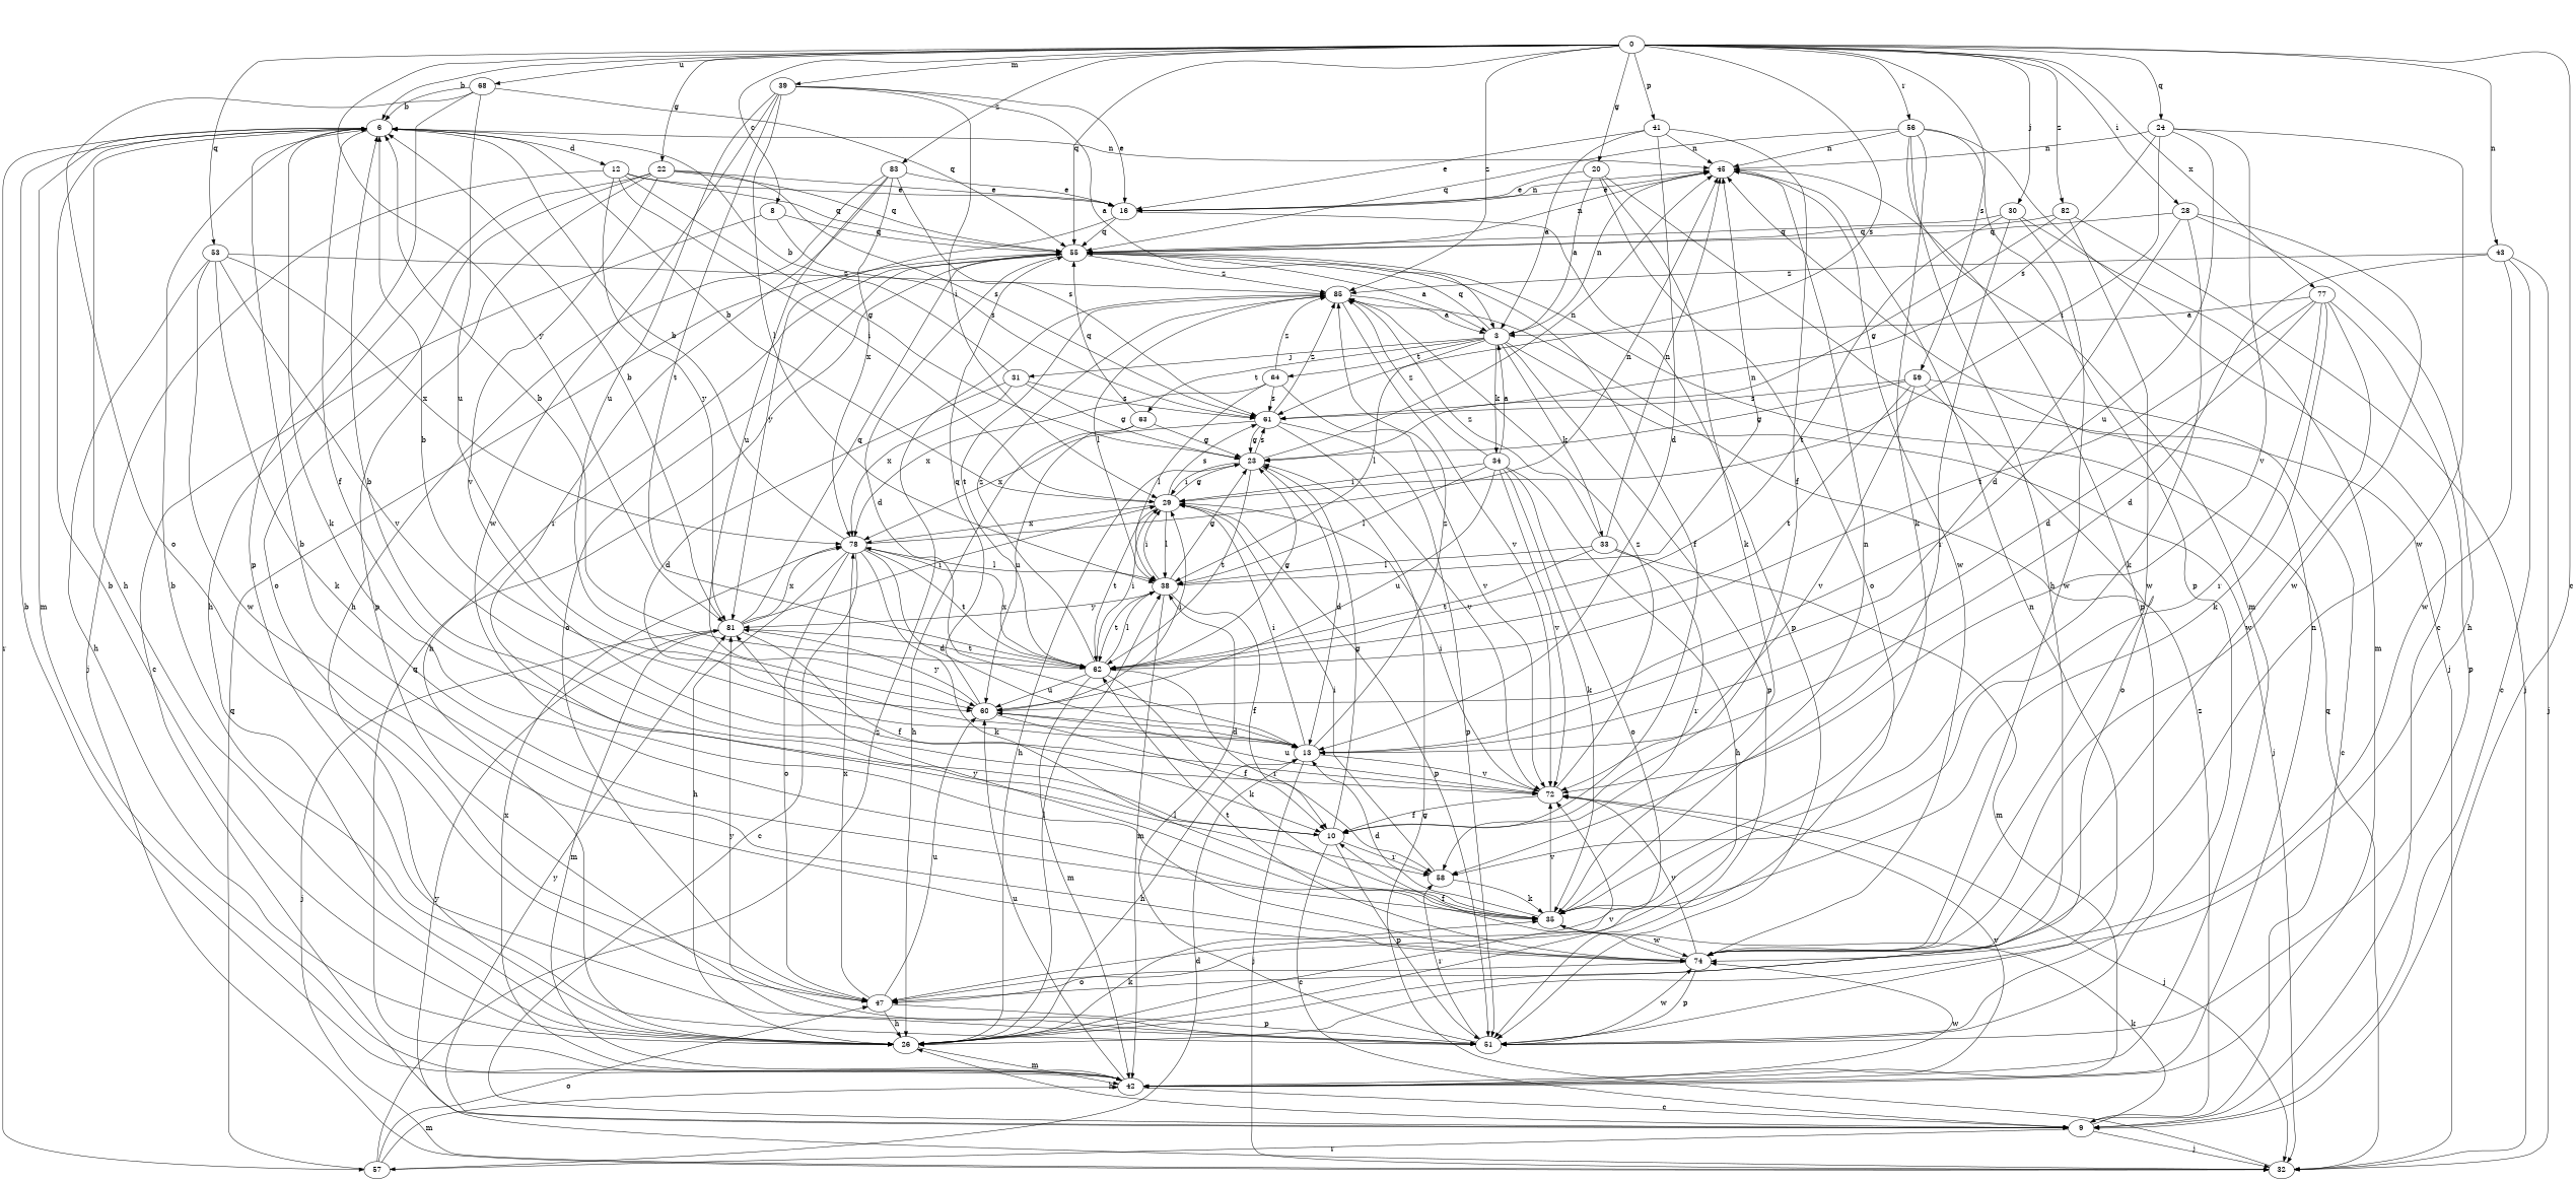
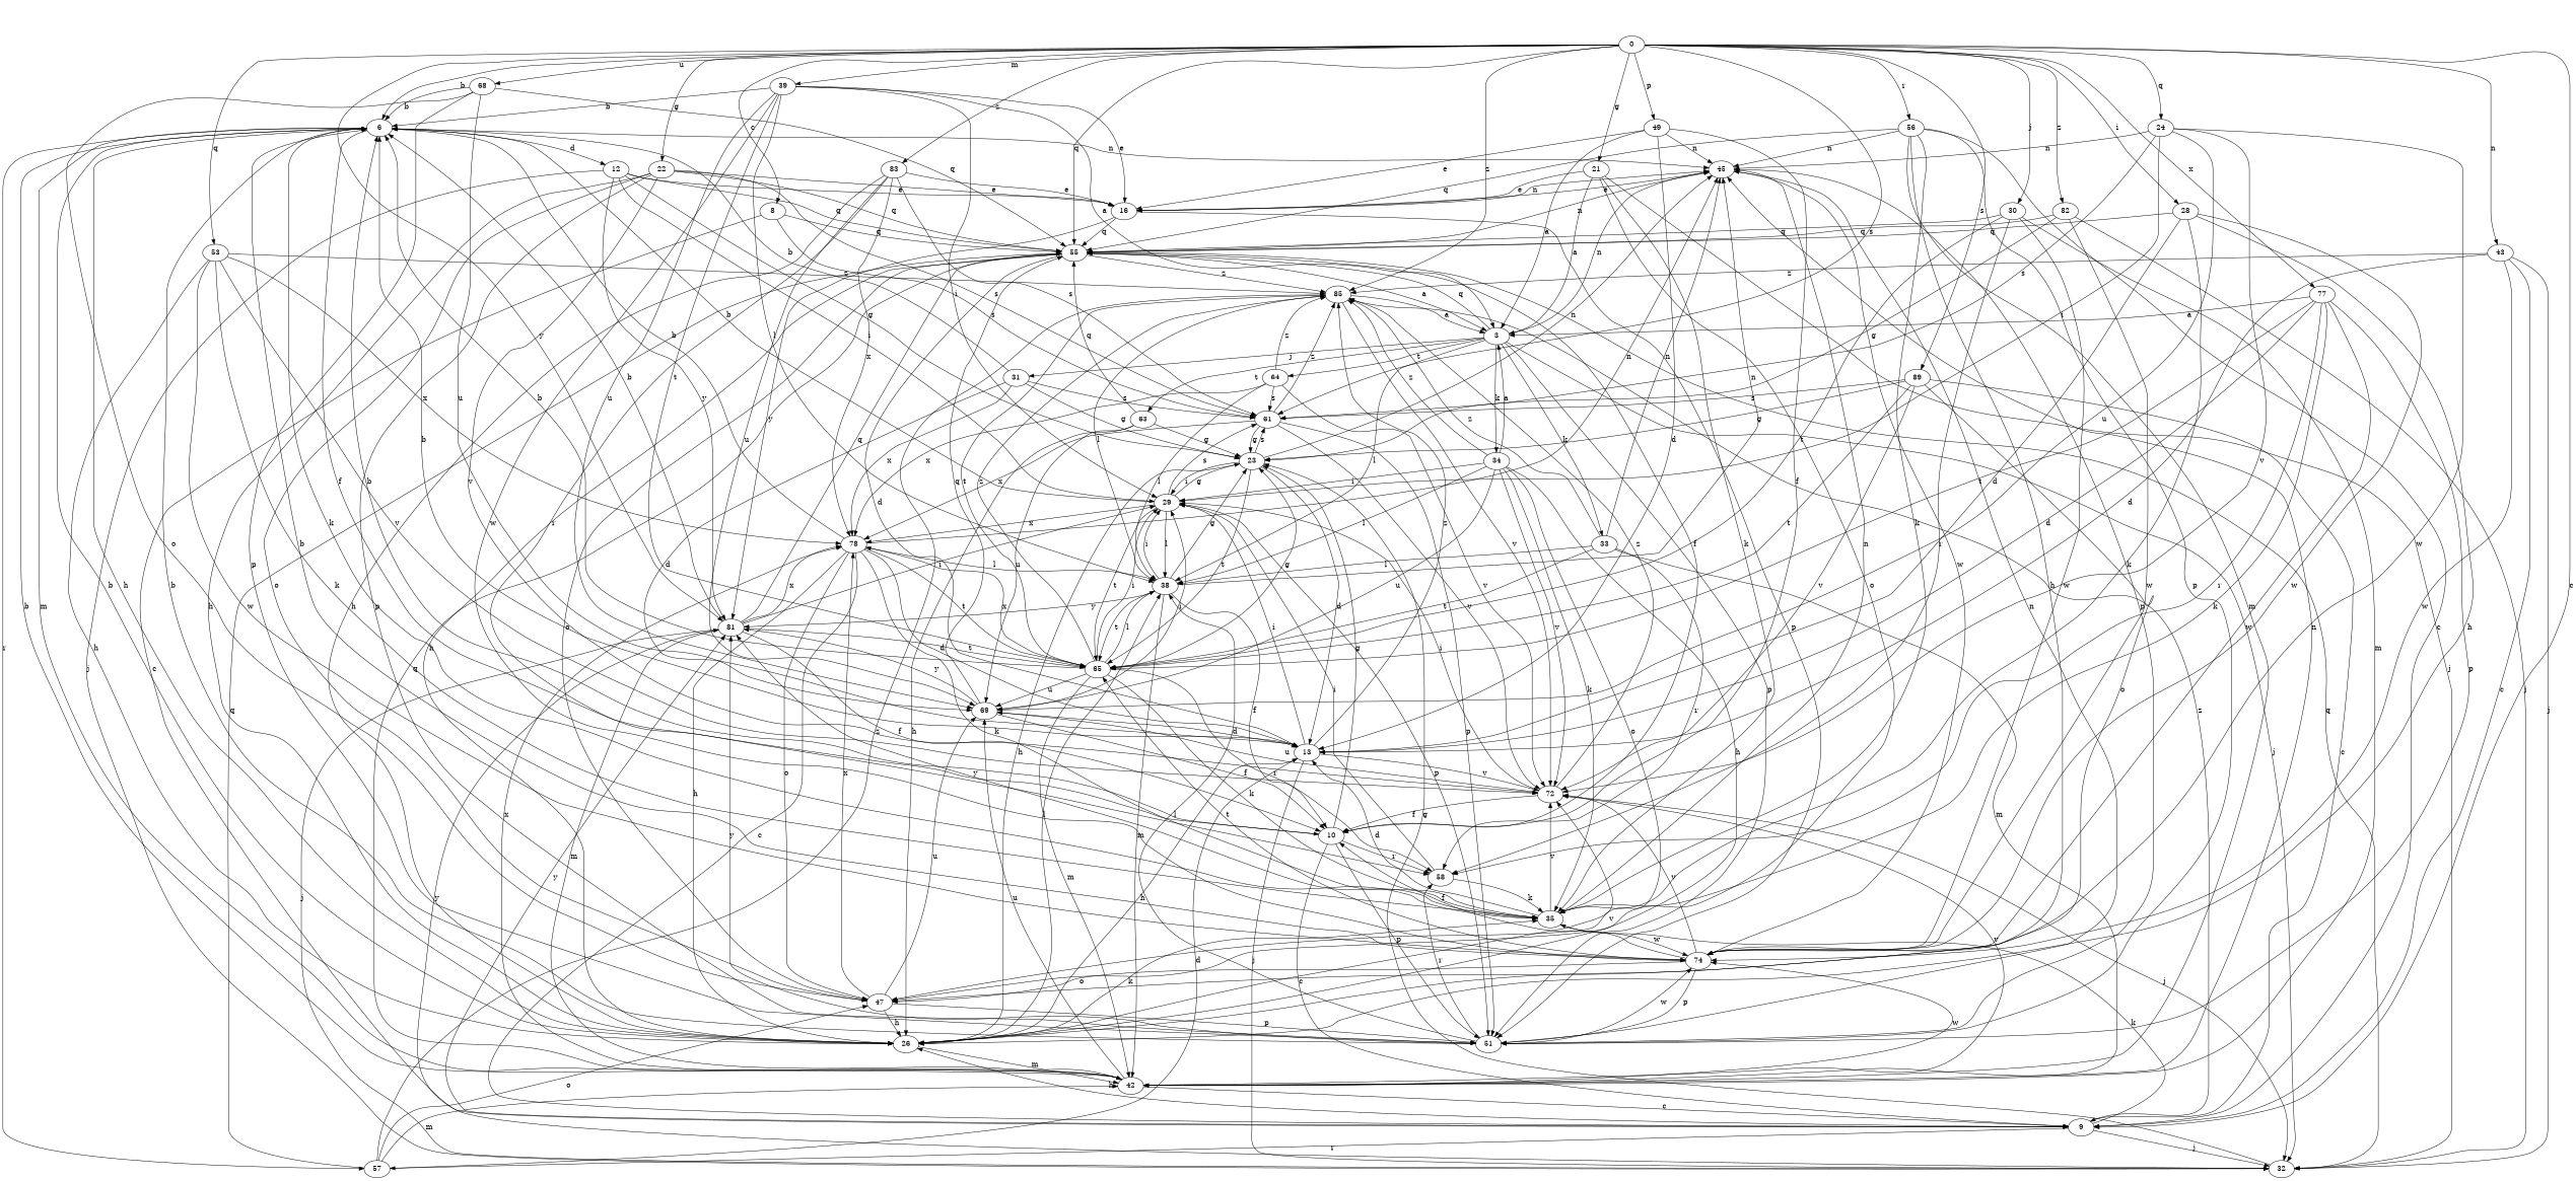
  strict digraph {
    0
    6
    8
    9
-   20
+   20 [label=21]
    22
    28
    30
    39
    43
-   49 [label=41]
+   49
    53
    n13 [label=24]
    55
    56
-   59
+   59 [label=89]
    61
    68
    77
    81
    82
    83
    85
    45
    12
    n26 [label=10]
    26
    35
    42
    57
    32
    3
    16
    47
    51
    72
    13
    74
    58
-   65 [label=62]
+   65
    38
    29
-   69 [label=60]
+   69
    78
    23
    31
    33
    34
    63
    64
    0 -> 6 [label=b]
    0 -> 8 [label=c]
    0 -> 9 [label=c]
    0 -> 20 [label=g]
    0 -> 22 [label=g]
    0 -> 28 [label=i]
    0 -> 30 [label=j]
    0 -> 39 [label=m]
    0 -> 43 [label=n]
    0 -> 49 [label=p]
    0 -> 53 [label=q]
    0 -> n13 [label=q]
    0 -> 55 [label=q]
    0 -> 56 [label=r]
    0 -> 59 [label=s]
    0 -> 61 [label=s]
    0 -> 68 [label=u]
    0 -> 77 [label=x]
    0 -> 81 [label=y]
    0 -> 82 [label=z]
    0 -> 83 [label=z]
    0 -> 85 [label=z]
    6 -> 45 [label=n]
    6 -> 12 [label=d]
    6 -> n26 [label=f]
    6 -> 26 [label=h]
    6 -> 35 [label=k]
    6 -> 42 [label=m]
    6 -> 57 [label=r]
    8 -> 9 [label=c]
    8 -> 55 [label=q]
    8 -> 61 [label=s]
    9 -> 81 [label=y]
    9 -> 85 [label=z]
    9 -> 26 [label=h]
    9 -> 35 [label=k]
    9 -> 57 [label=r]
    9 -> 32 [label=j]
    20 -> 35 [label=k]
    20 -> 32 [label=j]
    20 -> 3 [label=a]
    20 -> 16 [label=e]
    20 -> 47 [label=o]
    22 -> 55 [label=q]
    22 -> 61 [label=s]
    22 -> 26 [label=h]
    22 -> 16 [label=e]
    22 -> 47 [label=o]
    22 -> 51 [label=p]
    22 -> 72 [label=v]
    28 -> 55 [label=q]
    28 -> 26 [label=h]
    28 -> 35 [label=k]
    28 -> 13 [label=d]
    28 -> 74 [label=w]
    30 -> 55 [label=q]
    30 -> 42 [label=m]
    30 -> 74 [label=w]
    30 -> 58 [label=r]
    30 -> 65 [label=t]
+   39 -> 6 [label=b]
    39 -> 3 [label=a]
    39 -> 16 [label=e]
    39 -> 74 [label=w]
    39 -> 65 [label=t]
    39 -> 38 [label=l]
    39 -> 29 [label=i]
    39 -> 69 [label=u]
    43 -> 9 [label=c]
    43 -> 85 [label=z]
    43 -> 32 [label=j]
    43 -> 13 [label=d]
    43 -> 74 [label=w]
    49 -> 45 [label=n]
    49 -> n26 [label=f]
    49 -> 3 [label=a]
    49 -> 16 [label=e]
    49 -> 13 [label=d]
    53 -> 85 [label=z]
    53 -> 26 [label=h]
    53 -> 35 [label=k]
    53 -> 72 [label=v]
    53 -> 74 [label=w]
    53 -> 78 [label=x]
    n13 -> 61 [label=s]
    n13 -> 45 [label=n]
    n13 -> 72 [label=v]
    n13 -> 74 [label=w]
    n13 -> 29 [label=i]
    n13 -> 69 [label=u]
    55 -> 85 [label=z]
    55 -> 45 [label=n]
    55 -> n26 [label=f]
    55 -> 26 [label=h]
    55 -> 3 [label=a]
    55 -> 47 [label=o]
    55 -> 13 [label=d]
    56 -> 9 [label=c]
    56 -> 55 [label=q]
    56 -> 45 [label=n]
    56 -> 26 [label=h]
    56 -> 35 [label=k]
    56 -> 42 [label=m]
    56 -> 51 [label=p]
    59 -> 9 [label=c]
    59 -> 61 [label=s]
    59 -> 47 [label=o]
    59 -> 72 [label=v]
    59 -> 65 [label=t]
    59 -> 23 [label=g]
    61 -> 85 [label=z]
    61 -> 51 [label=p]
    61 -> 72 [label=v]
    61 -> 78 [label=x]
    61 -> 23 [label=g]
    68 -> 6 [label=b]
    68 -> 55 [label=q]
    68 -> 47 [label=o]
    68 -> 51 [label=p]
    68 -> 69 [label=u]
    77 -> 35 [label=k]
    77 -> 3 [label=a]
    77 -> 51 [label=p]
    77 -> 13 [label=d]
    77 -> 74 [label=w]
    77 -> 58 [label=r]
    77 -> 65 [label=t]
    81 -> 6 [label=b]
    81 -> 55 [label=q]
    81 -> n26 [label=f]
    81 -> 42 [label=m]
    81 -> 32 [label=j]
    81 -> 65 [label=t]
    81 -> 29 [label=i]
    81 -> 78 [label=x]
    82 -> 55 [label=q]
    82 -> 32 [label=j]
    82 -> 74 [label=w]
    82 -> 23 [label=g]
    83 -> 61 [label=s]
    83 -> 26 [label=h]
    83 -> 16 [label=e]
    83 -> 58 [label=r]
    83 -> 69 [label=u]
    83 -> 78 [label=x]
    85 -> 3 [label=a]
    85 -> 72 [label=v]
    85 -> 65 [label=t]
    85 -> 38 [label=l]
    45 -> 16 [label=e]
    45 -> 51 [label=p]
    45 -> 74 [label=w]
    12 -> 55 [label=q]
    12 -> 81 [label=y]
    12 -> 32 [label=j]
    12 -> 16 [label=e]
    12 -> 29 [label=i]
    12 -> 23 [label=g]
    n26 -> 6 [label=b]
    n26 -> 9 [label=c]
    n26 -> 51 [label=p]
    n26 -> 58 [label=r]
    n26 -> 23 [label=g]
    26 -> 6 [label=b]
    26 -> 35 [label=k]
    26 -> 42 [label=m]
    26 -> 72 [label=v]
    26 -> 38 [label=l]
    35 -> 81 [label=y]
    35 -> 45 [label=n]
    35 -> 72 [label=v]
    35 -> 13 [label=d]
    35 -> 74 [label=w]
    42 -> 6 [label=b]
    42 -> 9 [label=c]
    42 -> 55 [label=q]
    42 -> 45 [label=n]
    42 -> 72 [label=v]
    42 -> 74 [label=w]
    42 -> 69 [label=u]
    42 -> 78 [label=x]
    57 -> 55 [label=q]
    57 -> 85 [label=z]
    57 -> 42 [label=m]
    57 -> 47 [label=o]
    57 -> 13 [label=d]
    32 -> 55 [label=q]
    32 -> 81 [label=y]
    32 -> 23 [label=g]
    3 -> 55 [label=q]
    3 -> 45 [label=n]
    3 -> 32 [label=j]
    3 -> 51 [label=p]
    3 -> 38 [label=l]
    3 -> 31 [label=j]
    3 -> 33 [label=k]
    3 -> 34 [label=k]
    3 -> 63 [label=t]
    3 -> 64 [label=t]
    16 -> 55 [label=q]
    16 -> 81 [label=y]
    16 -> 45 [label=n]
    16 -> 51 [label=p]
    47 -> 26 [label=h]
    47 -> 51 [label=p]
    47 -> 69 [label=u]
    47 -> 78 [label=x]
    51 -> 6 [label=b]
    51 -> 81 [label=y]
    51 -> 45 [label=n]
    51 -> 74 [label=w]
    51 -> 58 [label=r]
    51 -> 38 [label=l]
    72 -> 85 [label=z]
    72 -> n26 [label=f]
    72 -> 32 [label=j]
    72 -> 29 [label=i]
    72 -> 69 [label=u]
    13 -> 6 [label=b]
    13 -> 85 [label=z]
    13 -> 26 [label=h]
    13 -> 32 [label=j]
    13 -> 72 [label=v]
    13 -> 29 [label=i]
    74 -> 6 [label=b]
    74 -> n26 [label=f]
    74 -> 47 [label=o]
    74 -> 51 [label=p]
    74 -> 72 [label=v]
    74 -> 65 [label=t]
    58 -> 35 [label=k]
    58 -> 29 [label=i]
    65 -> 6 [label=b]
    65 -> 85 [label=z]
    65 -> 35 [label=k]
    65 -> 42 [label=m]
    65 -> 58 [label=r]
    65 -> 38 [label=l]
    65 -> 29 [label=i]
    65 -> 69 [label=u]
    65 -> 78 [label=x]
    65 -> 23 [label=g]
    38 -> 81 [label=y]
    38 -> 45 [label=n]
    38 -> n26 [label=f]
    38 -> 42 [label=m]
    38 -> 65 [label=t]
    38 -> 29 [label=i]
    38 -> 23 [label=g]
    29 -> 6 [label=b]
    29 -> 61 [label=s]
    29 -> 51 [label=p]
    29 -> 65 [label=t]
    29 -> 38 [label=l]
    29 -> 78 [label=x]
    29 -> 23 [label=g]
    69 -> 55 [label=q]
    69 -> 81 [label=y]
    69 -> n26 [label=f]
    69 -> 13 [label=d]
    69 -> 29 [label=i]
    78 -> 6 [label=b]
    78 -> 9 [label=c]
    78 -> 45 [label=n]
    78 -> 26 [label=h]
    78 -> 35 [label=k]
    78 -> 47 [label=o]
    78 -> 13 [label=d]
    78 -> 65 [label=t]
    78 -> 38 [label=l]
    23 -> 61 [label=s]
    23 -> 45 [label=n]
    23 -> 26 [label=h]
    23 -> 13 [label=d]
    23 -> 65 [label=t]
    23 -> 29 [label=i]
    31 -> 6 [label=b]
    31 -> 61 [label=s]
    31 -> 13 [label=d]
    31 -> 78 [label=x]
    31 -> 23 [label=g]
    33 -> 85 [label=z]
    33 -> 45 [label=n]
    33 -> 42 [label=m]
    33 -> 58 [label=r]
    33 -> 65 [label=t]
    33 -> 38 [label=l]
    34 -> 85 [label=z]
    34 -> 26 [label=h]
    34 -> 35 [label=k]
    34 -> 3 [label=a]
    34 -> 47 [label=o]
    34 -> 72 [label=v]
    34 -> 38 [label=l]
    34 -> 29 [label=i]
    34 -> 69 [label=u]
    63 -> 55 [label=q]
    63 -> 26 [label=h]
    63 -> 69 [label=u]
    63 -> 23 [label=g]
    64 -> 61 [label=s]
    64 -> 85 [label=z]
    64 -> 72 [label=v]
    64 -> 38 [label=l]
    64 -> 78 [label=x]
  }
